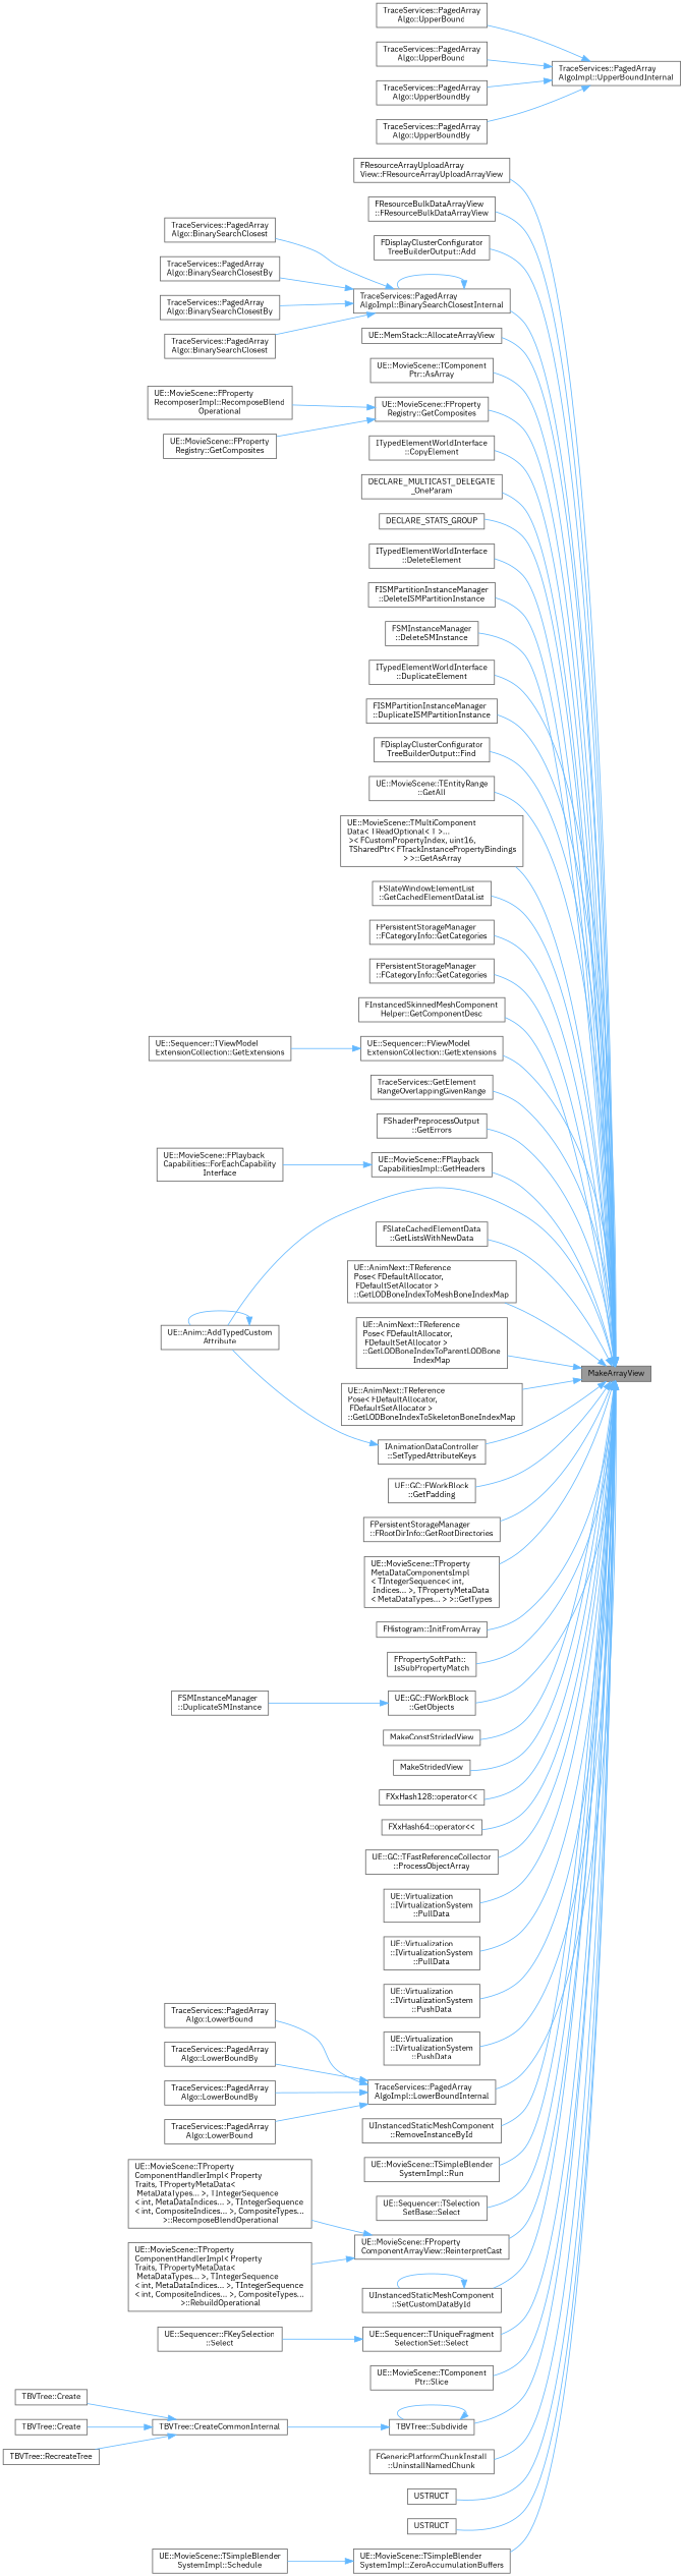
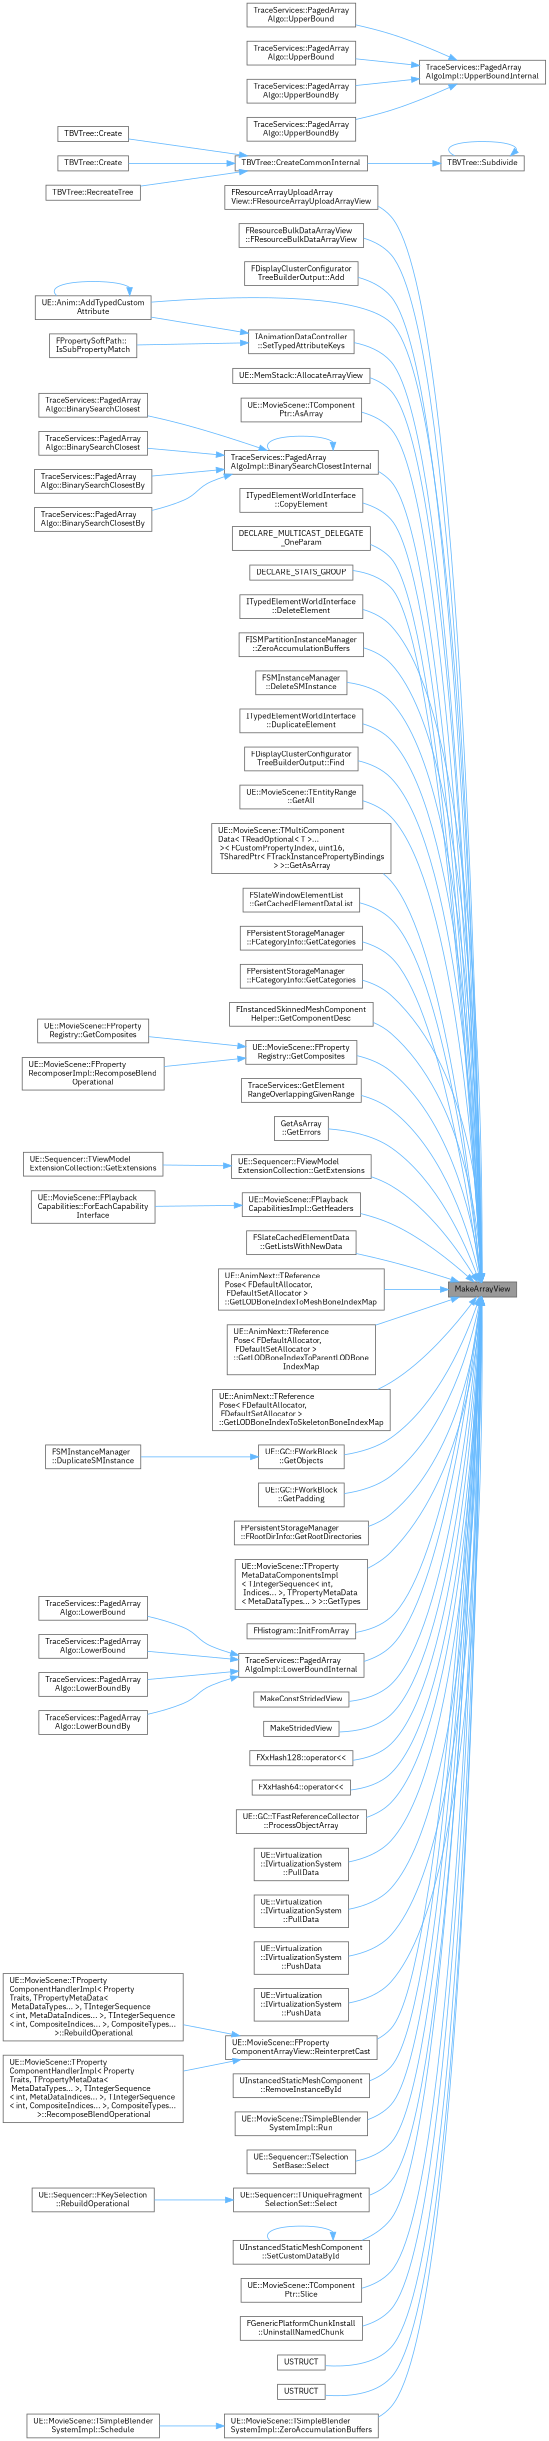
  digraph {
    fontname="IBM Plex Sans"
    rankdir=RL
    node [color=grey40 fillcolor=white fontname="IBM Plex Sans" fontsize=10 shape=box style=filled]
    edge [color=steelblue1 dir=back fontname="IBM Plex Sans" fontsize=10 labelfontname=Helvetica labelfontsize=10 style=solid]
    n1 [color=gray40 fillcolor=grey60 fontcolor=black height=0.2 label=MakeArrayView width=0.4]
    n2 [height=0.2 label="FResourceArrayUploadArray\lView::FResourceArrayUploadArrayView" width=0.4]
    n3 [height=0.2 label="FResourceBulkDataArrayView\l::FResourceBulkDataArrayView" width=0.4]
    n4 [height=0.2 label="FDisplayClusterConfigurator\lTreeBuilderOutput::Add" width=0.4]
    n5 [height=0.2 label="UE::Anim::AddTypedCustom\lAttribute" width=0.4]
    n6 [height=0.2 label="UE::MemStack::AllocateArrayView" width=0.4]
    n7 [height=0.2 label="UE::MovieScene::TComponent\lPtr::AsArray" width=0.4]
    n8 [height=0.2 label="TraceServices::PagedArray\lAlgoImpl::BinarySearchClosestInternal" width=0.4]
    n9 [height=0.2 label="ITypedElementWorldInterface\l::CopyElement" width=0.4]
    n10 [height=0.2 label="DECLARE_MULTICAST_DELEGATE\l_OneParam" width=0.4]
    n11 [height=0.2 label=DECLARE_STATS_GROUP width=0.4]
    n12 [height=0.2 label="ITypedElementWorldInterface\l::DeleteElement" width=0.4]
-   n13 [height=0.2 label="FISMPartitionInstanceManager\l::DeleteISMPartitionInstance" width=0.4]
+   n13 [height=0.2 label="FISMPartitionInstanceManager\l::ZeroAccumulationBuffers" width=0.4]
    n14 [height=0.2 label="FSMInstanceManager\l::DeleteSMInstance" width=0.4]
    n15 [height=0.2 label="ITypedElementWorldInterface\l::DuplicateElement" width=0.4]
-   n16 [height=0.2 label="FISMPartitionInstanceManager\l::DuplicateISMPartitionInstance" width=0.4]
    n17 [height=0.2 label="FDisplayClusterConfigurator\lTreeBuilderOutput::Find" width=0.4]
    n18 [height=0.2 label="UE::MovieScene::TEntityRange\l::GetAll" width=0.4]
    n19 [height=0.2 label="UE::MovieScene::TMultiComponent\lData\< TReadOptional\< T \>...\l \>\< FCustomPropertyIndex, uint16,\l TSharedPtr\< FTrackInstancePropertyBindings\l \> \>::GetAsArray" width=0.4]
    n20 [height=0.2 label="FSlateWindowElementList\l::GetCachedElementDataList" width=0.4]
    n21 [height=0.2 label="FPersistentStorageManager\l::FCategoryInfo::GetCategories" width=0.4]
    n22 [height=0.2 label="FPersistentStorageManager\l::FCategoryInfo::GetCategories" width=0.4]
    n23 [height=0.2 label="FInstancedSkinnedMeshComponent\lHelper::GetComponentDesc" width=0.4]
    n24 [height=0.2 label="UE::MovieScene::FProperty\lRegistry::GetComposites" width=0.4]
    n25 [height=0.2 label="TraceServices::GetElement\lRangeOverlappingGivenRange" width=0.4]
-   n26 [height=0.2 label="FShaderPreprocessOutput\l::GetErrors" width=0.4]
+   n26 [height=0.2 label="GetAsArray\l::GetErrors" width=0.4]
    n27 [height=0.2 label="UE::Sequencer::FViewModel\lExtensionCollection::GetExtensions" width=0.4]
    n28 [height=0.2 label="UE::MovieScene::FPlayback\lCapabilitiesImpl::GetHeaders" width=0.4]
    n29 [height=0.2 label="FSlateCachedElementData\l::GetListsWithNewData" width=0.4]
    n30 [height=0.2 label="UE::AnimNext::TReference\lPose\< FDefaultAllocator,\l FDefaultSetAllocator \>\l::GetLODBoneIndexToMeshBoneIndexMap" width=0.4]
    n31 [height=0.2 label="UE::AnimNext::TReference\lPose\< FDefaultAllocator,\l FDefaultSetAllocator \>\l::GetLODBoneIndexToParentLODBone\lIndexMap" width=0.4]
    n32 [height=0.2 label="UE::AnimNext::TReference\lPose\< FDefaultAllocator,\l FDefaultSetAllocator \>\l::GetLODBoneIndexToSkeletonBoneIndexMap" width=0.4]
    n33 [height=0.2 label="UE::GC::FWorkBlock\l::GetObjects" width=0.4]
    n34 [height=0.2 label="UE::GC::FWorkBlock\l::GetPadding" width=0.4]
    n35 [height=0.2 label="FPersistentStorageManager\l::FRootDirInfo::GetRootDirectories" width=0.4]
    n36 [height=0.2 label="UE::MovieScene::TProperty\lMetaDataComponentsImpl\l\< TIntegerSequence\< int,\l Indices... \>, TPropertyMetaData\l\< MetaDataTypes... \> \>::GetTypes" width=0.4]
    n37 [height=0.2 label="FHistogram::InitFromArray" width=0.4]
    n38 [height=0.2 label="FPropertySoftPath::\lIsSubPropertyMatch" width=0.4]
    n39 [height=0.2 label="TraceServices::PagedArray\lAlgoImpl::LowerBoundInternal" width=0.4]
    n40 [height=0.2 label=MakeConstStridedView width=0.4]
    n41 [height=0.2 label=MakeStridedView width=0.4]
    n42 [height=0.2 label="FXxHash128::operator\<\<" width=0.4]
    n43 [height=0.2 label="FXxHash64::operator\<\<" width=0.4]
    n44 [height=0.2 label="UE::GC::TFastReferenceCollector\l::ProcessObjectArray" width=0.4]
    n45 [height=0.2 label="UE::Virtualization\l::IVirtualizationSystem\l::PullData" width=0.4]
    n46 [height=0.2 label="UE::Virtualization\l::IVirtualizationSystem\l::PullData" width=0.4]
    n47 [height=0.2 label="UE::Virtualization\l::IVirtualizationSystem\l::PushData" width=0.4]
    n48 [height=0.2 label="UE::Virtualization\l::IVirtualizationSystem\l::PushData" width=0.4]
    n49 [height=0.2 label="UE::MovieScene::FProperty\lComponentArrayView::ReinterpretCast" width=0.4]
    n50 [height=0.2 label="UInstancedStaticMeshComponent\l::RemoveInstanceById" width=0.4]
    n51 [height=0.2 label="UE::MovieScene::TSimpleBlender\lSystemImpl::Run" width=0.4]
    n52 [height=0.2 label="UE::Sequencer::TSelection\lSetBase::Select" width=0.4]
    n53 [height=0.2 label="UE::Sequencer::TUniqueFragment\lSelectionSet::Select" width=0.4]
    n54 [height=0.2 label="UInstancedStaticMeshComponent\l::SetCustomDataById" width=0.4]
    n55 [height=0.2 label="IAnimationDataController\l::SetTypedAttributeKeys" width=0.4]
    n56 [height=0.2 label="UE::MovieScene::TComponent\lPtr::Slice" width=0.4]
    n57 [height=0.2 label="TBVTree::Subdivide" width=0.4]
    n58 [height=0.2 label="FGenericPlatformChunkInstall\l::UninstallNamedChunk" width=0.4]
    n59 [height=0.2 label=USTRUCT width=0.4]
    n60 [height=0.2 label=USTRUCT width=0.4]
    n61 [height=0.2 label="UE::MovieScene::TSimpleBlender\lSystemImpl::ZeroAccumulationBuffers" width=0.4]
    n62 [height=0.2 label="TraceServices::PagedArray\lAlgo::BinarySearchClosest" width=0.4]
    n63 [height=0.2 label="TraceServices::PagedArray\lAlgo::BinarySearchClosest" width=0.4]
    n64 [height=0.2 label="TraceServices::PagedArray\lAlgo::BinarySearchClosestBy" width=0.4]
    n65 [height=0.2 label="TraceServices::PagedArray\lAlgo::BinarySearchClosestBy" width=0.4]
    n66 [height=0.2 label="FSMInstanceManager\l::DuplicateSMInstance" width=0.4]
    n67 [height=0.2 label="UE::MovieScene::FProperty\lRegistry::GetComposites" width=0.4]
    n68 [height=0.2 label="UE::MovieScene::FProperty\lRecomposerImpl::RecomposeBlend\lOperational" width=0.4]
    n69 [height=0.2 label="UE::Sequencer::TViewModel\lExtensionCollection::GetExtensions" width=0.4]
    n70 [height=0.2 label="UE::MovieScene::FPlayback\lCapabilities::ForEachCapability\lInterface" width=0.4]
    n71 [height=0.2 label="TraceServices::PagedArray\lAlgo::LowerBound" width=0.4]
    n72 [height=0.2 label="TraceServices::PagedArray\lAlgo::LowerBound" width=0.4]
    n73 [height=0.2 label="TraceServices::PagedArray\lAlgo::LowerBoundBy" width=0.4]
    n74 [height=0.2 label="TraceServices::PagedArray\lAlgo::LowerBoundBy" width=0.4]
    n75 [height=0.2 label="UE::MovieScene::TProperty\lComponentHandlerImpl\< Property\lTraits, TPropertyMetaData\<\l MetaDataTypes... \>, TIntegerSequence\l\< int, MetaDataIndices... \>, TIntegerSequence\l\< int, CompositeIndices... \>, CompositeTypes...\l \>::RebuildOperational" width=0.4]
    n76 [height=0.2 label="UE::MovieScene::TProperty\lComponentHandlerImpl\< Property\lTraits, TPropertyMetaData\<\l MetaDataTypes... \>, TIntegerSequence\l\< int, MetaDataIndices... \>, TIntegerSequence\l\< int, CompositeIndices... \>, CompositeTypes...\l \>::RecomposeBlendOperational" width=0.4]
-   n77 [height=0.2 label="UE::Sequencer::FKeySelection\l::Select" width=0.4]
+   n77 [height=0.2 label="UE::Sequencer::FKeySelection\l::RebuildOperational" width=0.4]
    n78 [height=0.2 label="TBVTree::CreateCommonInternal" width=0.4]
    n79 [height=0.2 label="TraceServices::PagedArray\lAlgoImpl::UpperBoundInternal" width=0.4]
    n80 [height=0.2 label="TraceServices::PagedArray\lAlgo::UpperBound" width=0.4]
    n81 [height=0.2 label="TraceServices::PagedArray\lAlgo::UpperBound" width=0.4]
    n82 [height=0.2 label="TraceServices::PagedArray\lAlgo::UpperBoundBy" width=0.4]
    n83 [height=0.2 label="TraceServices::PagedArray\lAlgo::UpperBoundBy" width=0.4]
    n84 [height=0.2 label="UE::MovieScene::TSimpleBlender\lSystemImpl::Schedule" width=0.4]
    n85 [height=0.2 label="TBVTree::Create" width=0.4]
    n86 [height=0.2 label="TBVTree::Create" width=0.4]
    n87 [height=0.2 label="TBVTree::RecreateTree" width=0.4]
    n1 -> n2
    n1 -> n3
    n1 -> n4
    n1 -> n5
    n1 -> n6
    n1 -> n7
    n1 -> n8
    n1 -> n9
    n1 -> n10
    n1 -> n11
    n1 -> n12
    n1 -> n13
    n1 -> n14
    n1 -> n15
-   n1 -> n16
    n1 -> n17
    n1 -> n18
    n1 -> n19
    n1 -> n20
    n1 -> n21
    n1 -> n22
    n1 -> n23
    n1 -> n24
    n1 -> n25
    n1 -> n26
    n1 -> n27
    n1 -> n28
    n1 -> n29
    n1 -> n30
    n1 -> n31
    n1 -> n32
    n1 -> n33
    n1 -> n34
    n1 -> n35
    n1 -> n36
    n1 -> n37
-   n1 -> n38
+   n55 -> n38
    n1 -> n39
    n1 -> n40
    n1 -> n41
    n1 -> n42
    n1 -> n43
    n1 -> n44
    n1 -> n45
    n1 -> n46
    n1 -> n47
    n1 -> n48
    n1 -> n49
    n1 -> n50
    n1 -> n51
    n1 -> n52
    n1 -> n53
    n1 -> n54
    n1 -> n55
    n1 -> n56
-   n1 -> n57
    n1 -> n58
    n1 -> n59
    n1 -> n60
    n1 -> n61
    n5 -> n5
    n8 -> n8
    n8 -> n62
    n8 -> n63
    n8 -> n64
    n8 -> n65
    n24 -> n67
    n24 -> n68
    n27 -> n69
    n28 -> n70
    n33 -> n66
    n39 -> n71
    n39 -> n72
    n39 -> n73
    n39 -> n74
    n49 -> n75
    n49 -> n76
    n53 -> n77
    n54 -> n54
    n55 -> n5
    n57 -> n57
    n57 -> n78
    n61 -> n84
    n78 -> n85
    n78 -> n86
    n78 -> n87
    n79 -> n80
    n79 -> n81
    n79 -> n82
    n79 -> n83
  }
